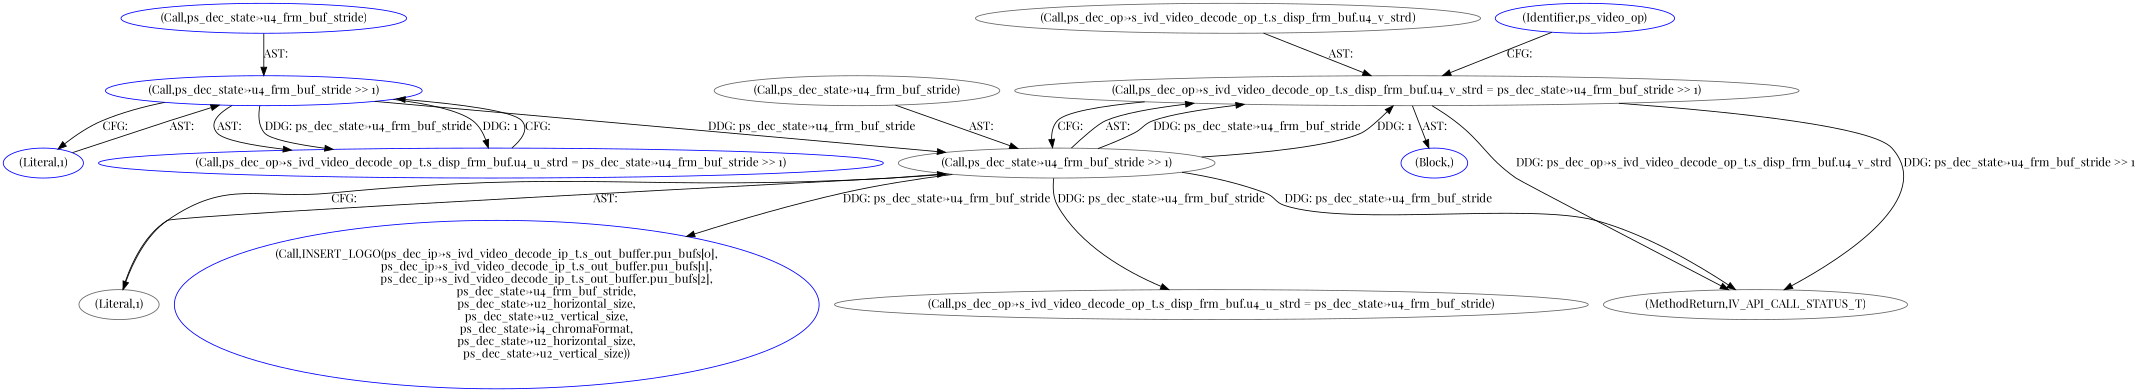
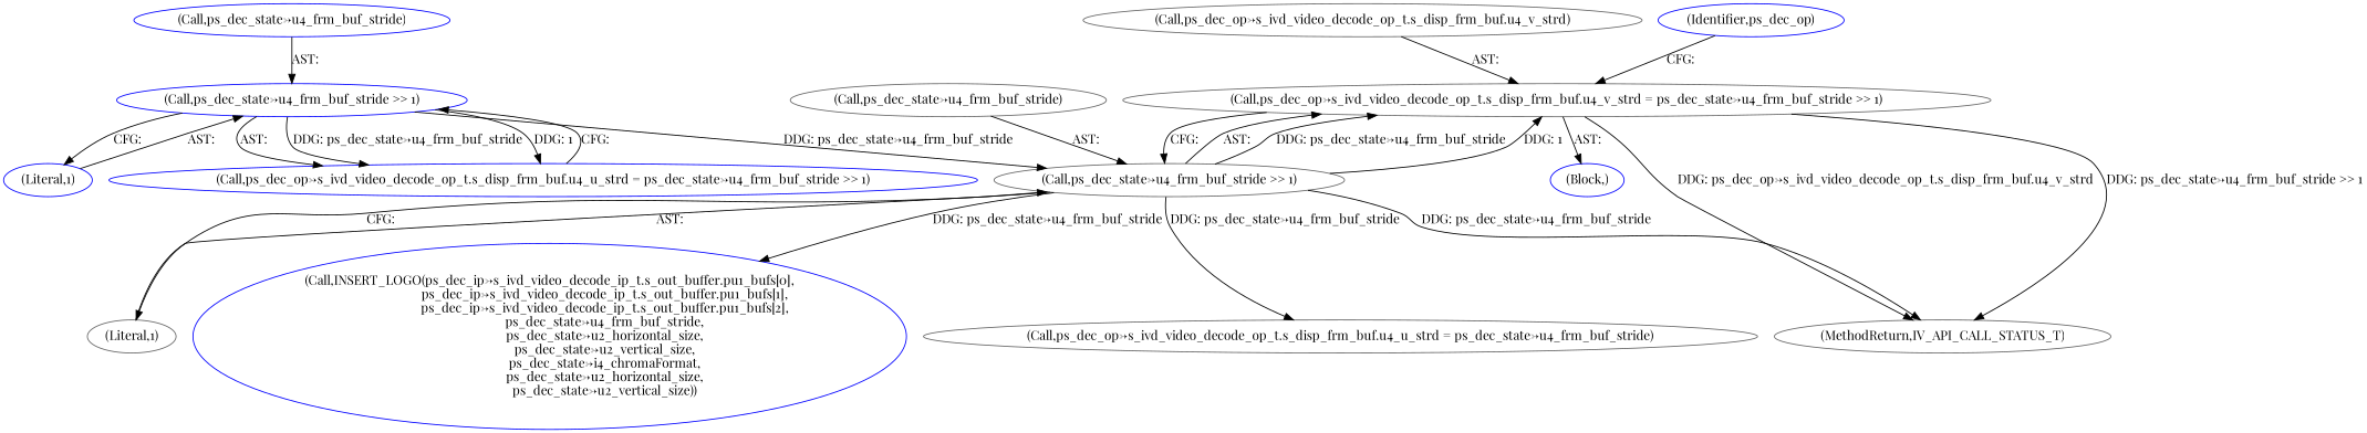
  digraph {
    fontname="Playfair Display"
    node [color=gray40 fontname="Playfair Display"]
    edge [fontname="Playfair Display"]
    n1 [label="(Call,ps_dec_op->s_ivd_video_decode_op_t.s_disp_frm_buf.u4_v_strd = ps_dec_state->u4_frm_buf_stride >> 1)"]
    n2 [label="(Call,ps_dec_state->u4_frm_buf_stride >> 1)"]
    n3 [label="(Block,)" color=blue]
    n4 [label="(MethodReturn,IV_API_CALL_STATUS_T)"]
    n5 [label="(Literal,1)"]
    n6 [label="(Call,INSERT_LOGO(ps_dec_ip->s_ivd_video_decode_ip_t.s_out_buffer.pu1_bufs[0],\n                                ps_dec_ip->s_ivd_video_decode_ip_t.s_out_buffer.pu1_bufs[1],\n                                ps_dec_ip->s_ivd_video_decode_ip_t.s_out_buffer.pu1_bufs[2],\n                                ps_dec_state->u4_frm_buf_stride,\n                                ps_dec_state->u2_horizontal_size,\n                                ps_dec_state->u2_vertical_size,\n                                ps_dec_state->i4_chromaFormat,\n                                ps_dec_state->u2_horizontal_size,\n                                ps_dec_state->u2_vertical_size))" color=blue]
    n7 [label="(Call,ps_dec_op->s_ivd_video_decode_op_t.s_disp_frm_buf.u4_u_strd = ps_dec_state->u4_frm_buf_stride)"]
    n8 [label="(Call,ps_dec_state->u4_frm_buf_stride >> 1)" color=blue]
    n9 [label="(Literal,1)" color=blue]
    n10 [label="(Call,ps_dec_op->s_ivd_video_decode_op_t.s_disp_frm_buf.u4_u_strd = ps_dec_state->u4_frm_buf_stride >> 1)" color=blue]
    n11 [label="(Call,ps_dec_state->u4_frm_buf_stride)" color=blue]
    n12 [label="(Call,ps_dec_state->u4_frm_buf_stride)"]
    n13 [label="(Call,ps_dec_op->s_ivd_video_decode_op_t.s_disp_frm_buf.u4_v_strd)"]
-   n14 [label="(Identifier,ps_video_op)" color=blue]
+   n14 [label="(Identifier,ps_dec_op)" color=blue]
    n1 -> n2 [label="CFG: "]
    n1 -> n3 [label="AST: "]
    n1 -> n4 [label="DDG: ps_dec_op->s_ivd_video_decode_op_t.s_disp_frm_buf.u4_v_strd"]
    n1 -> n4 [label="DDG: ps_dec_state->u4_frm_buf_stride >> 1"]
    n2 -> n1 [label="AST: "]
    n2 -> n1 [label="DDG: ps_dec_state->u4_frm_buf_stride"]
    n2 -> n1 [label="DDG: 1"]
    n2 -> n4 [label="DDG: ps_dec_state->u4_frm_buf_stride"]
    n2 -> n5 [label="CFG: "]
    n2 -> n6 [label="DDG: ps_dec_state->u4_frm_buf_stride"]
    n2 -> n7 [label="DDG: ps_dec_state->u4_frm_buf_stride"]
    n5 -> n2 [label="AST: "]
    n8 -> n2 [label="DDG: ps_dec_state->u4_frm_buf_stride"]
    n8 -> n9 [label="CFG: "]
    n8 -> n10 [label="AST: "]
    n8 -> n10 [label="DDG: ps_dec_state->u4_frm_buf_stride"]
    n8 -> n10 [label="DDG: 1"]
    n9 -> n8 [label="AST: "]
    n10 -> n8 [label="CFG: "]
    n11 -> n8 [label="AST: "]
    n12 -> n2 [label="AST: "]
    n13 -> n1 [label="AST: "]
    n14 -> n1 [label="CFG: "]
  }
